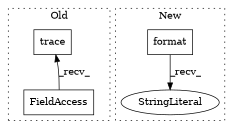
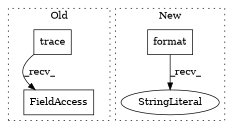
  digraph {
    node [a=32 shape=box]
    n1 [l="6,1" label=trace s="22992,23027"]
    n2 [a=22 l=10 label=FieldAccess s=22981]
    n3 [l="7,1" label=format s="23123,23131"]
    n4 [a=45 l=21 label=StringLiteral s=23101 shape=ellipse]
    subgraph cluster_1 {
      label=Old
      style=dotted
      n1
      n2
    }
    subgraph cluster_2 {
      label=New
      style=dotted
      n3
      n4
    }
-   n2 -> n1 [label=_recv_]
+   n1 -> n2 [label=_recv_]
    n3 -> n4 [label=_recv_]
  }
